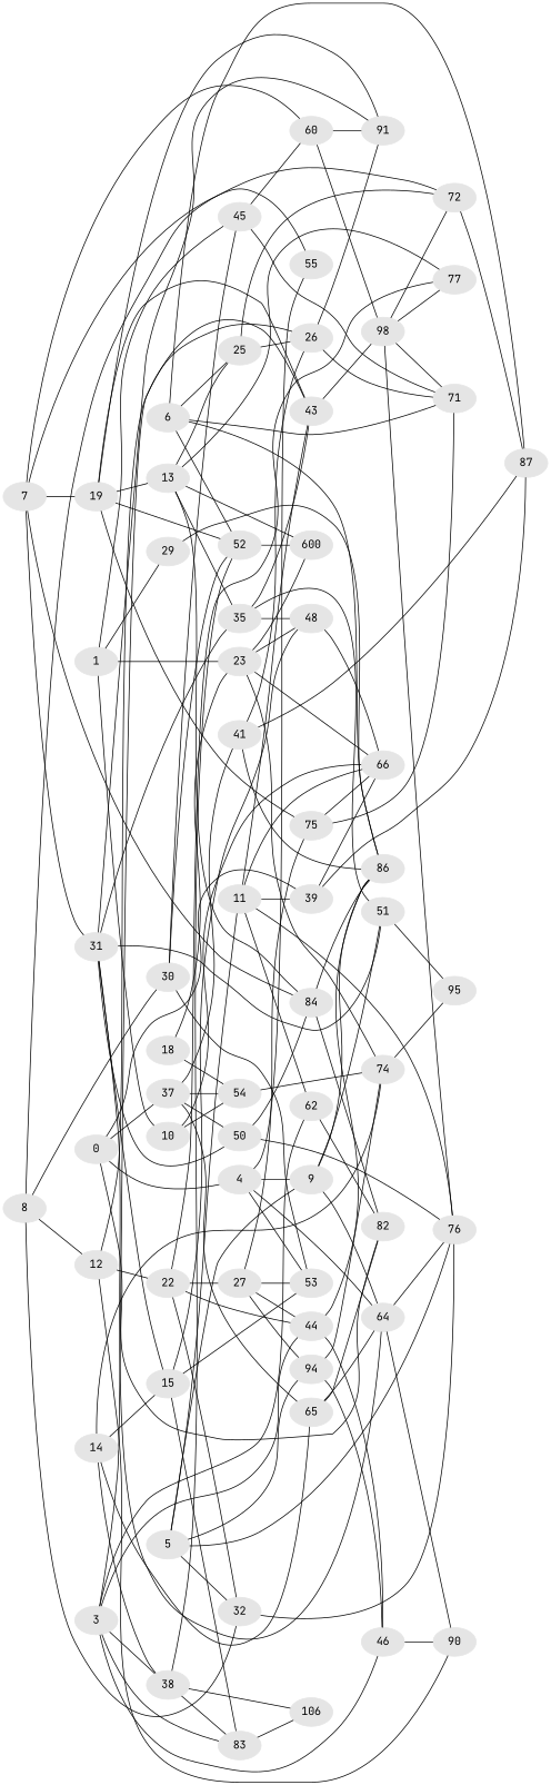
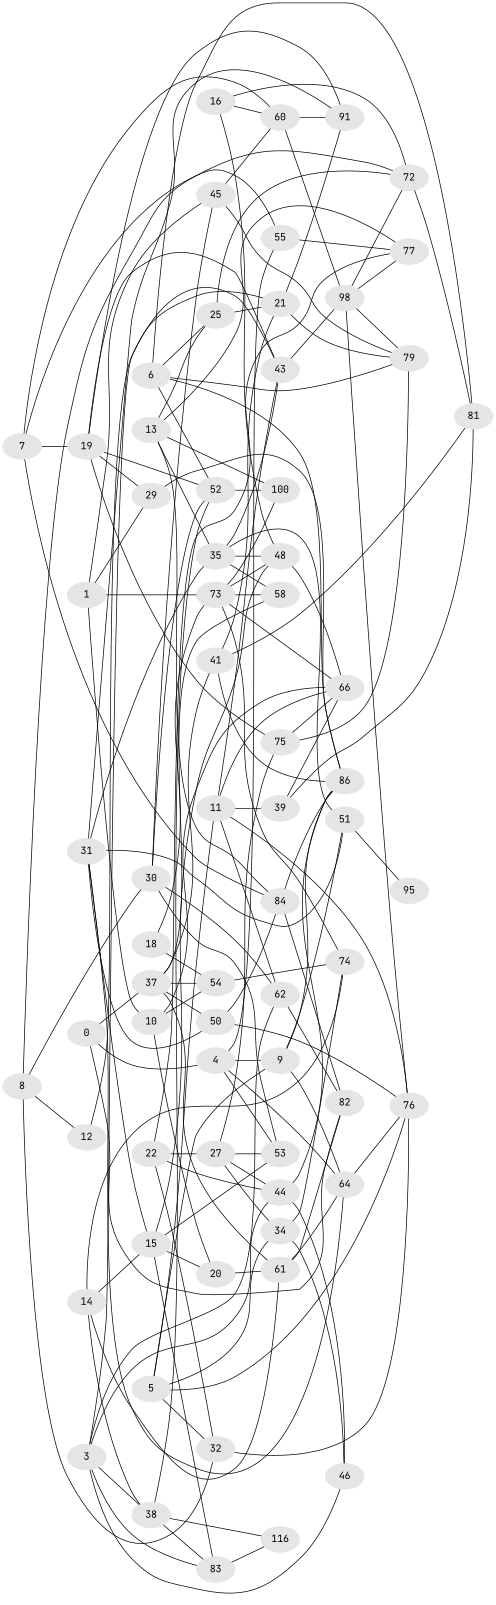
  graph {
    fontname="JetBrains Mono"
    rankdir=LR
    node [color=gray90 fontname="JetBrains Mono" style=filled]
    edge [fontname="JetBrains Mono"]
    10 [super="+71"]
+   20
    54 [super="+73"]
    66 [super="+103"]
    1
-   23 [super="+93"]
+   23 [super="+93" label=73]
    29 [super="+62"]
    45
-   100 [super="+104" label=600]
+   100 [super="+104"]
+   58
    48 [super="+67"]
    74
    86 [super="+99"]
-   79 [label=71]
+   79
    60 [super="+87"]
    4 [super="+50"]
    9 [super="+53"]
    n18 [label=53]
    n19 [label=55]
    64 [super="+97"]
    n21 [label=0]
    n22 [label=37 super="+55"]
    39
    82
-   61 [super="+80" label=65]
+   61 [super="+80"]
    n26 [label=41]
    n27 [label=50]
-   81 [super="+98" label=87]
+   81 [super="+98"]
    3 [super="+47"]
-   26 [super="+102"]
+   26 [super="+102" label=21]
    38 [super="+56"]
    44 [super="+49"]
    46 [super="+76"]
    n34 [label=62]
    83
    91
    52 [super="+107"]
-   106
-   90
+   106 [label=116]
    51
    77 [super="+94"]
    n42 [label=76 super="+101"]
    5 [super="+42"]
    11 [super="+37"]
    32
-   34 [label=94]
+   34
    43
    6 [super="+69"]
    n49 [label=25]
    72 [super="+85"]
    30 [super="+88"]
    7 [super="+89"]
    19 [super="+105"]
    31 [super="+92"]
    84
    15 [super="+35"]
    n57 [label=75]
    n58 [label=35 super="+75"]
    n59 [label=98 super="+78"]
    8
    12
    22 [super="+25"]
    95
    27 [super="+70"]
    13 [super="+41"]
    14
+   16 [super="+40"]
    18 [super="+28"]
+   10 -- 20
    10 -- 54
    10 -- 66
+   20 -- 61
    54 -- 74
    1 -- 10
    1 -- 23
    1 -- 29
    1 -- 45
    23 -- 66
    23 -- 100
+   23 -- 58
    23 -- 48
    23 -- 74
    29 -- 86
    45 -- 79
    45 -- 60
    48 -- 66
-   74 -- 95
    60 -- 91
    60 -- n59
    4 -- 9
    4 -- n18
    4 -- n19 [weight=2]
    4 -- 64
    9 -- 86
    9 -- 64
    9 -- 51
-   64 -- 90
+   n19 -- 77
    64 -- n42
    n21 -- 4
    n21 -- n22
-   n21 -- 39
    n21 -- 82
    n22 -- 54
+   n22 -- 58
    n22 -- 61
    n22 -- n26
    n22 -- n27
    39 -- 66
    39 -- 81
    61 -- 64
    61 -- 82
    n26 -- 86
    n26 -- 81
    n26 -- 26
    n27 -- n42
    n27 -- 84
    3 -- 26
    3 -- 38
    3 -- 44
    3 -- 46
    3 -- n34
    3 -- 83
    26 -- 79
    26 -- 91
    38 -- 83
    38 -- 52
    38 -- 106
    44 -- 86
    44 -- 46
-   46 -- 90
    n34 -- 82
    83 -- 106
    52 -- 100
    51 -- 95
    5 -- 9
    5 -- n42
    5 -- 11
    5 -- 32
    5 -- 34
    11 -- 66
    11 -- 39
    11 -- n34
    11 -- n42
    11 -- 43
    32 -- n42
    34 -- 74
    34 -- 46
    43 -- n59
    6 -- 86
    6 -- 79
    6 -- 81
    6 -- 52
    6 -- n49
    n49 -- 26
    n49 -- 72
    72 -- 81
    30 -- 45
    30 -- n18
+   30 -- n34
    30 -- 52
    7 -- 60
    7 -- n19
    7 -- 19
-   7 -- 31
    7 -- 84
-   19 -- 13
+   19 -- 29
    19 -- 91
    19 -- 52
    19 -- 43
    19 -- n57
    31 -- 64
    31 -- n27
    31 -- 91
    31 -- 51
    31 -- 15
    31 -- n58
    84 -- 86
    84 -- 82
+   15 -- 20
    15 -- 48
    15 -- n18
    15 -- 83
    n57 -- 66
    n57 -- 79
+   n58 -- 58
    n58 -- 48
    n58 -- 51
    n58 -- 43
    n59 -- 79
    n59 -- 77
    n59 -- n42
    n59 -- 72
    8 -- 32
    8 -- 72
    8 -- 30
    8 -- 12
-   12 -- 90
    12 -- 43
-   12 -- 22
    22 -- 44
    22 -- 77
    22 -- 32
    22 -- 27
    27 -- n18
    27 -- 44
    27 -- 34
    27 -- n57
    13 -- 100
    13 -- 77
    13 -- n49
    13 -- 84
    13 -- n58
    14 -- 74
    14 -- 61
    14 -- 38
    14 -- 15
+   16 -- 48
+   16 -- 60
+   16 -- 72
    18 -- 54
    18 -- 23
  }
